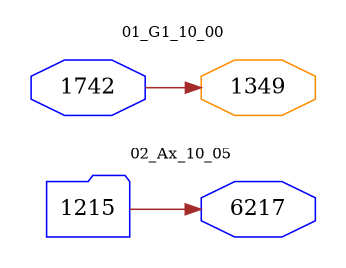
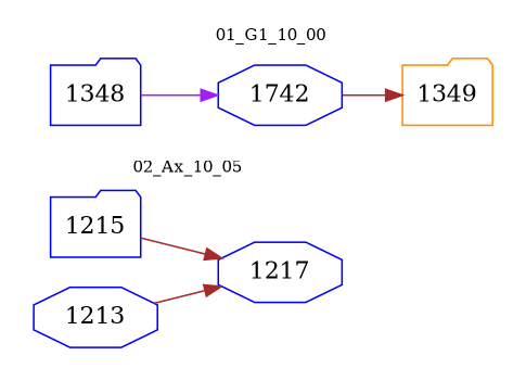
  digraph {
    rankdir=LR
    node [color=blue shape=octagon]
    edge [color=brown]
    n1 [label=1215 shape=folder]
-   n3 [label=6217]
+   n2 [label=1213]
+   n3 [label=1217]
+   n4 [label=1348 shape=folder]
    n5 [label=1742]
-   n6 [color=darkorange label=1349]
+   n6 [color=darkorange label=1349 shape=folder]
    subgraph cluster_1 {
      color=white
      fontsize=10
      label="02_Ax_10_05"
      n1
+     n2
      n3
    }
    subgraph cluster_2 {
      color=white
      fontsize=10
      label="01_G1_10_00"
+     n4
      n5
      n6
    }
    n1 -> n3
+   n2 -> n3
+   n4 -> n5 [color=purple]
    n5 -> n6
  }
